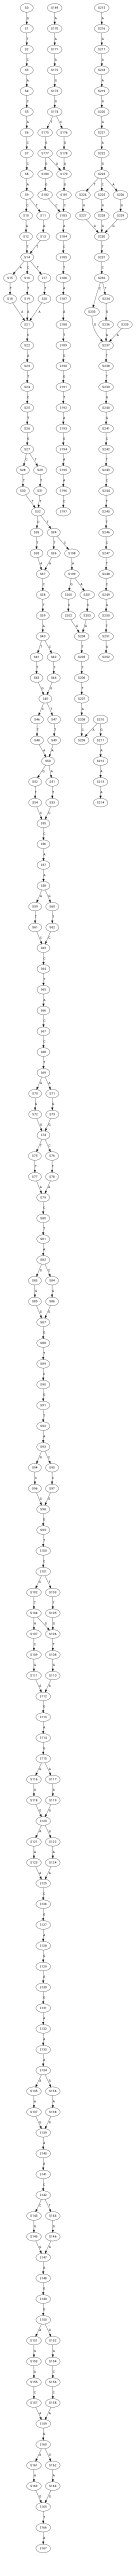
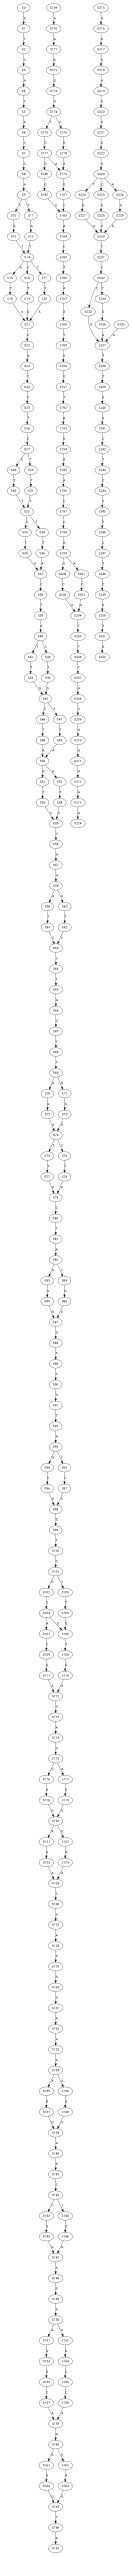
  strict digraph {
    fontname=Roboto
    node [fontname=Roboto]
    edge [fontname=Roboto]
    S0
    S1
    S2
    S3
    S4
    S5
    S6
    S7
    S8
    S9
    S10
    S11
    S12
    S13
    S14
    S15
    S16
    S17
    S18
    S19
    S20
    S21
    S22
    S23
    S24
    S25
    S26
    S27
    S28
    S29
    S30
    S31
    S32
    S33
    S34
    S35
    S36
    S37
    S38
    S39
    S40
    S41
    S42
    S43
    S44
    S45
    S46
    S47
    S48
    S49
    S50
    S51
    S52
    S53
    S54
    S55
    S56
    S57
    S58
    S59
    S60
    S61
    S62
    S63
    S64
    S65
    S66
    S67
    S68
    S69
    S70
    S71
    S72
    S73
    S74
    S75
    S76
    S77
    S78
    S79
    S80
    S81
    S82
    S83
    S84
    S85
    S86
    S87
    S88
    S89
    S90
    S91
    S92
    S93
    S94
    S95
    S96
    S97
    S98
    S99
    S100
    S101
    S102
    S103
    S104
    S105
    S106
    S107
    S108
    S109
    S110
    S111
    S112
    S113
    S114
    S115
    S116
    S117
    S118
    S119
    S120
    S121
    S122
    S123
    S124
    S125
    S126
    S127
    S128
    S129
    S130
    S131
    S132
    S133
    S134
    S135
    S136
    S137
    S138
    S139
    S140
    S141
    S142
    S143
    S144
    S145
    S146
    S147
    S148
    S149
    S150
    S151
    S152
    S153
    S154
    S155
    S156
    S157
    S158
    S159
    S160
    S161
    S162
    S163
    S164
    S165
    S166
    S167
    S169
    S170
    S171
    S172
    S173
    S174
    S175
    S176
    S177
    S178
    S179
    S180
    S181
    S182
    S183
    S184
    S185
    S186
    S187
    S188
    S189
    S190
    S191
    S192
    S193
    S194
    S195
    S196
    S197
    S198
    S199
    S200
    S201
    S202
    S203
    S204
    S205
    S206
    S207
    S208
    S209
    S210
    S211
    S212
    S213
    S214
    S215
    S216
    S217
    S218
    S219
    S220
    S221
    S222
    S223
    S224
    S225
    S226
    S227
    S228
    S229
    S230
    S231
    S232
    S233
    S234
    S237
    S236
    S235
    S238
    S239
    S240
    S241
    S242
    S243
    S244
    S245
    S246
    S247
    S248
    S249
    S250
    S251
    S252
    S0 -> S1 [label=G]
    S1 -> S2 [label=T]
    S2 -> S3 [label=C]
    S3 -> S4 [label=A]
    S4 -> S5 [label=C]
    S5 -> S6 [label=A]
    S6 -> S7 [label=C]
    S7 -> S8 [label=C]
    S8 -> S9 [label=A]
    S9 -> S10 [label=C]
    S9 -> S11 [label=T]
    S10 -> S12 [label=A]
    S11 -> S13 [label=A]
    S12 -> S14 [label=T]
    S13 -> S14 [label=T]
    S14 -> S15 [label=A]
    S14 -> S16 [label=C]
    S14 -> S17 [label=T]
    S15 -> S18 [label=T]
    S16 -> S19 [label=T]
    S17 -> S20 [label=T]
    S18 -> S21 [label=A]
    S19 -> S21 [label=A]
    S20 -> S21 [label=A]
    S21 -> S22 [label=C]
    S22 -> S23 [label=A]
    S23 -> S24 [label=T]
    S24 -> S25 [label=C]
    S25 -> S26 [label=T]
    S26 -> S27 [label=G]
    S27 -> S28 [label=C]
    S27 -> S29 [label=T]
    S28 -> S30 [label=T]
    S29 -> S31 [label=T]
    S30 -> S32 [label=T]
    S31 -> S32 [label=T]
    S32 -> S33 [label=C]
    S32 -> S34 [label=T]
    S33 -> S35 [label=T]
    S34 -> S36 [label=T]
    S35 -> S37 [label=A]
    S36 -> S37 [label=A]
    S37 -> S38 [label=C]
    S38 -> S39 [label=T]
    S39 -> S40 [label=A]
    S40 -> S41 [label=T]
    S40 -> S42 [label=C]
    S41 -> S43 [label=T]
    S42 -> S44 [label=T]
    S43 -> S45 [label=G]
    S44 -> S45 [label=G]
    S45 -> S46 [label=C]
    S45 -> S47 [label=T]
    S46 -> S48 [label=T]
    S47 -> S49 [label=T]
    S48 -> S50 [label=A]
    S49 -> S50 [label=A]
    S50 -> S51 [label=A]
    S50 -> S52 [label=G]
    S51 -> S53 [label=T]
    S52 -> S54 [label=T]
    S53 -> S55 [label=C]
    S54 -> S55 [label=C]
    S55 -> S56 [label=C]
    S56 -> S57 [label=A]
    S57 -> S58 [label=A]
    S58 -> S59 [label=A]
    S58 -> S60 [label=G]
    S59 -> S61 [label=T]
    S60 -> S62 [label=T]
    S61 -> S63 [label=C]
    S62 -> S63 [label=C]
    S63 -> S64 [label=C]
    S64 -> S65 [label=T]
    S65 -> S66 [label=A]
    S66 -> S67 [label=C]
    S67 -> S68 [label=C]
    S68 -> S69 [label=T]
    S69 -> S70 [label=G]
    S69 -> S71 [label=A]
    S70 -> S72 [label=G]
    S71 -> S73 [label=G]
    S72 -> S74 [label=G]
    S73 -> S74 [label=G]
    S74 -> S75 [label=T]
    S74 -> S76 [label=C]
    S75 -> S77 [label=T]
    S76 -> S78 [label=T]
    S77 -> S79 [label=A]
    S78 -> S79 [label=A]
    S79 -> S80 [label=C]
    S80 -> S81 [label=T]
    S81 -> S82 [label=A]
    S82 -> S83 [label=G]
    S82 -> S84 [label=C]
    S83 -> S85 [label=G]
    S84 -> S86 [label=G]
    S85 -> S87 [label=G]
    S86 -> S87 [label=G]
    S87 -> S88 [label=G]
    S88 -> S89 [label=T]
    S89 -> S90 [label=C]
    S90 -> S91 [label=G]
    S91 -> S92 [label=T]
    S92 -> S93 [label=A]
    S93 -> S94 [label=G]
    S93 -> S95 [label=C]
    S94 -> S96 [label=C]
    S95 -> S97 [label=C]
    S96 -> S98 [label=G]
    S97 -> S98 [label=G]
    S98 -> S99 [label=G]
    S99 -> S100 [label=T]
    S100 -> S101 [label=C]
    S101 -> S102 [label=C]
    S101 -> S103 [label=T]
    S102 -> S104 [label=T]
    S103 -> S105 [label=T]
    S104 -> S106 [label=G]
    S104 -> S107 [label=A]
    S105 -> S106 [label=G]
    S106 -> S108 [label=T]
    S107 -> S109 [label=C]
    S108 -> S110 [label=G]
    S109 -> S111 [label=G]
    S110 -> S112 [label=A]
    S111 -> S112 [label=A]
    S112 -> S113 [label=G]
    S113 -> S114 [label=A]
    S114 -> S115 [label=G]
    S115 -> S116 [label=G]
    S115 -> S117 [label=A]
    S116 -> S118 [label=A]
    S117 -> S119 [label=A]
    S118 -> S120 [label=G]
    S119 -> S120 [label=G]
    S120 -> S121 [label=A]
    S120 -> S122 [label=G]
    S121 -> S123 [label=A]
    S122 -> S124 [label=A]
    S123 -> S125 [label=A]
    S124 -> S125 [label=A]
    S125 -> S126 [label=C]
    S126 -> S127 [label=G]
    S127 -> S128 [label=A]
    S128 -> S129 [label=G]
    S129 -> S130 [label=A]
    S130 -> S131 [label=G]
    S131 -> S132 [label=A]
    S132 -> S133 [label=A]
    S133 -> S134 [label=A]
    S134 -> S135 [label=A]
    S134 -> S136 [label=G]
    S135 -> S137 [label=A]
    S136 -> S138 [label=A]
    S137 -> S139 [label=G]
    S138 -> S139 [label=G]
    S139 -> S140 [label=A]
    S140 -> S141 [label=A]
    S141 -> S142 [label=C]
    S142 -> S143 [label=C]
    S142 -> S144 [label=T]
    S143 -> S145 [label=G]
    S144 -> S146 [label=G]
    S145 -> S147 [label=G]
    S146 -> S147 [label=G]
    S147 -> S148 [label=A]
    S148 -> S149 [label=G]
    S149 -> S150 [label=G]
    S150 -> S151 [label=A]
    S150 -> S152 [label=G]
    S151 -> S153 [label=G]
    S152 -> S154 [label=G]
    S153 -> S155 [label=A]
    S154 -> S156 [label=C]
    S155 -> S157 [label=C]
    S156 -> S158 [label=C]
    S157 -> S159 [label=A]
    S158 -> S159 [label=A]
    S159 -> S160 [label=G]
    S160 -> S161 [label=A]
    S160 -> S162 [label=G]
    S161 -> S163 [label=A]
    S162 -> S164 [label=A]
    S163 -> S165 [label=G]
    S164 -> S165 [label=G]
    S165 -> S166 [label=T]
    S166 -> S167 [label=A]
    S169 -> S170 [label=A]
    S170 -> S171 [label=A]
    S171 -> S172 [label=A]
    S172 -> S173 [label=G]
    S173 -> S174 [label=G]
    S174 -> S175 [label=T]
    S174 -> S176 [label=C]
    S175 -> S177 [label=G]
    S176 -> S178 [label=G]
    S177 -> S179 [label=A]
    S177 -> S180 [label=G]
    S178 -> S179 [label=A]
    S179 -> S181 [label=G]
    S180 -> S182 [label=G]
    S181 -> S183 [label=C]
    S182 -> S183 [label=C]
    S183 -> S184 [label=A]
    S184 -> S185 [label=C]
    S185 -> S186 [label=T]
    S186 -> S187 [label=A]
    S187 -> S188 [label=A]
    S188 -> S189 [label=T]
    S189 -> S190 [label=G]
    S190 -> S191 [label=G]
    S191 -> S192 [label=T]
    S192 -> S193 [label=A]
    S193 -> S194 [label=G]
    S194 -> S195 [label=A]
    S195 -> S196 [label=A]
    S196 -> S197 [label=C]
-   S34 -> S198 [label=C]
+   S197 -> S198 [label=C]
    S198 -> S199 [label=A]
    S199 -> S200 [label=G]
    S199 -> S201 [label=A]
    S200 -> S202 [label=C]
    S201 -> S203 [label=C]
    S202 -> S204 [label=G]
    S203 -> S204 [label=G]
    S204 -> S205 [label=T]
    S205 -> S206 [label=T]
    S206 -> S207 [label=T]
    S207 -> S208 [label=A]
    S208 -> S209 [label=C]
-   S210 -> S209 [label=A]
+   S209 -> S210 [label=A]
    S210 -> S211 [label=G]
    S211 -> S212 [label=A]
    S212 -> S213 [label=A]
    S213 -> S214 [label=A]
    S215 -> S216 [label=A]
    S216 -> S217 [label=G]
    S217 -> S218 [label=A]
    S218 -> S219 [label=A]
    S219 -> S220 [label=G]
    S220 -> S221 [label=G]
    S221 -> S222 [label=A]
    S222 -> S223 [label=G]
    S223 -> S224 [label=T]
    S223 -> S225 [label=C]
    S223 -> S226 [label=A]
    S224 -> S227 [label=G]
    S225 -> S228 [label=G]
    S226 -> S229 [label=G]
    S227 -> S230 [label=G]
    S228 -> S230 [label=G]
    S229 -> S230 [label=G]
    S230 -> S231 [label=T]
    S231 -> S232 [label=C]
    S232 -> S233 [label=C]
    S232 -> S234 [label=T]
    S233 -> S237 [label=G]
    S234 -> S236 [label=G]
    S237 -> S238 [label=T]
    S236 -> S237 [label=A]
    S235 -> S237 [label=A]
    S238 -> S239 [label=T]
    S239 -> S240 [label=G]
    S240 -> S241 [label=G]
    S241 -> S242 [label=C]
    S242 -> S243 [label=T]
    S243 -> S244 [label=C]
    S244 -> S245 [label=T]
    S245 -> S246 [label=T]
    S246 -> S247 [label=C]
    S247 -> S248 [label=T]
    S248 -> S249 [label=C]
    S249 -> S250 [label=G]
    S250 -> S251 [label=T]
    S251 -> S252 [label=A]
  }
